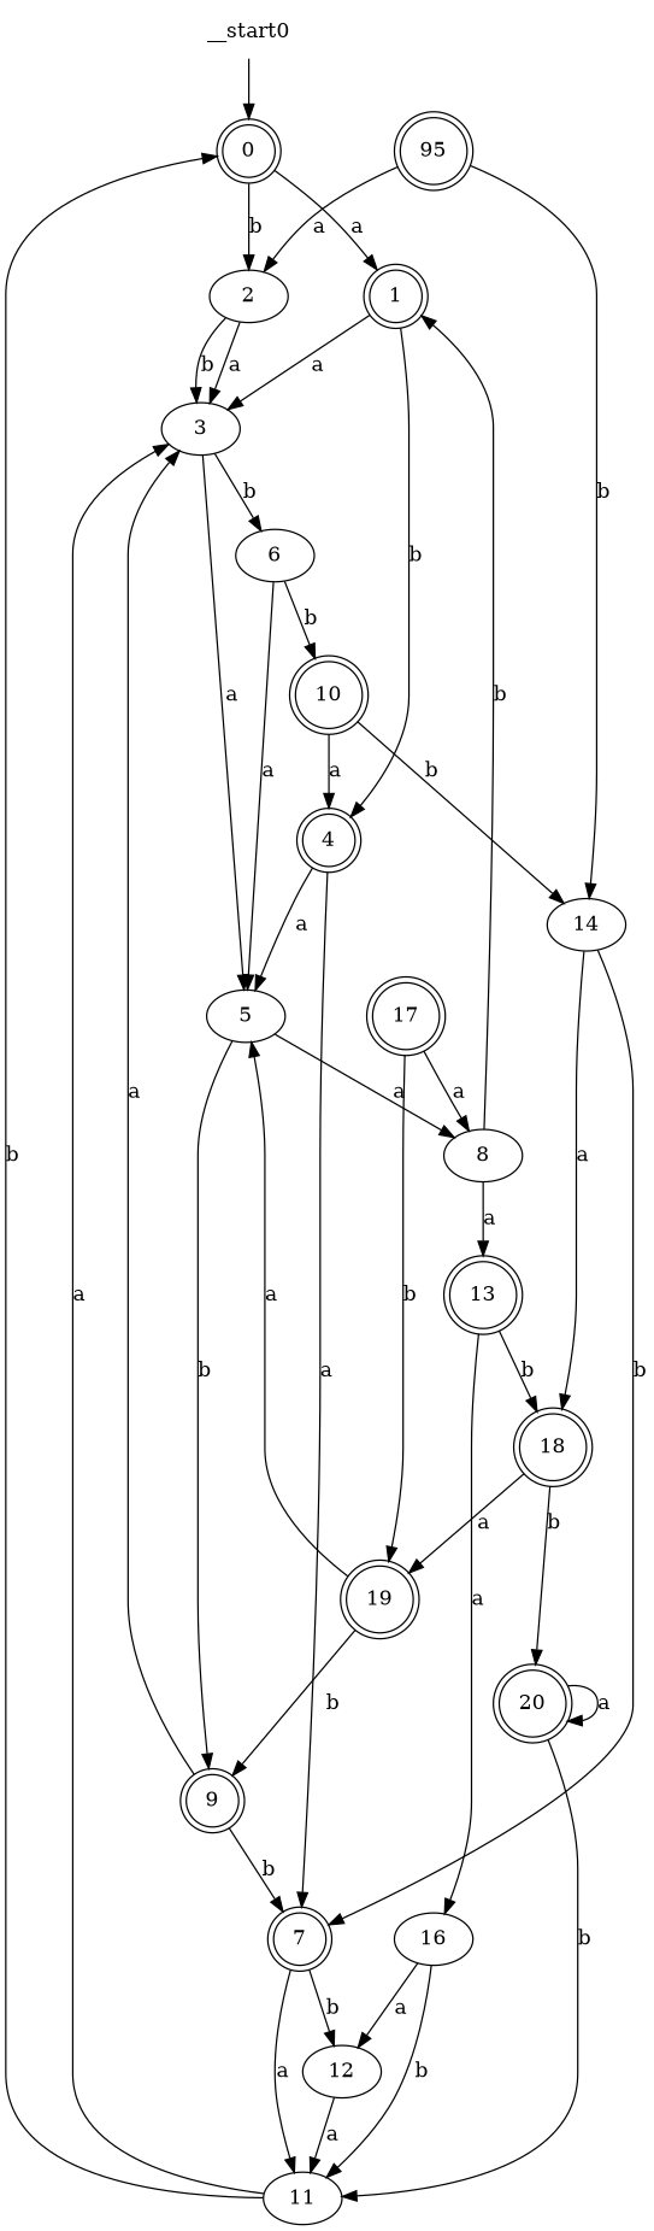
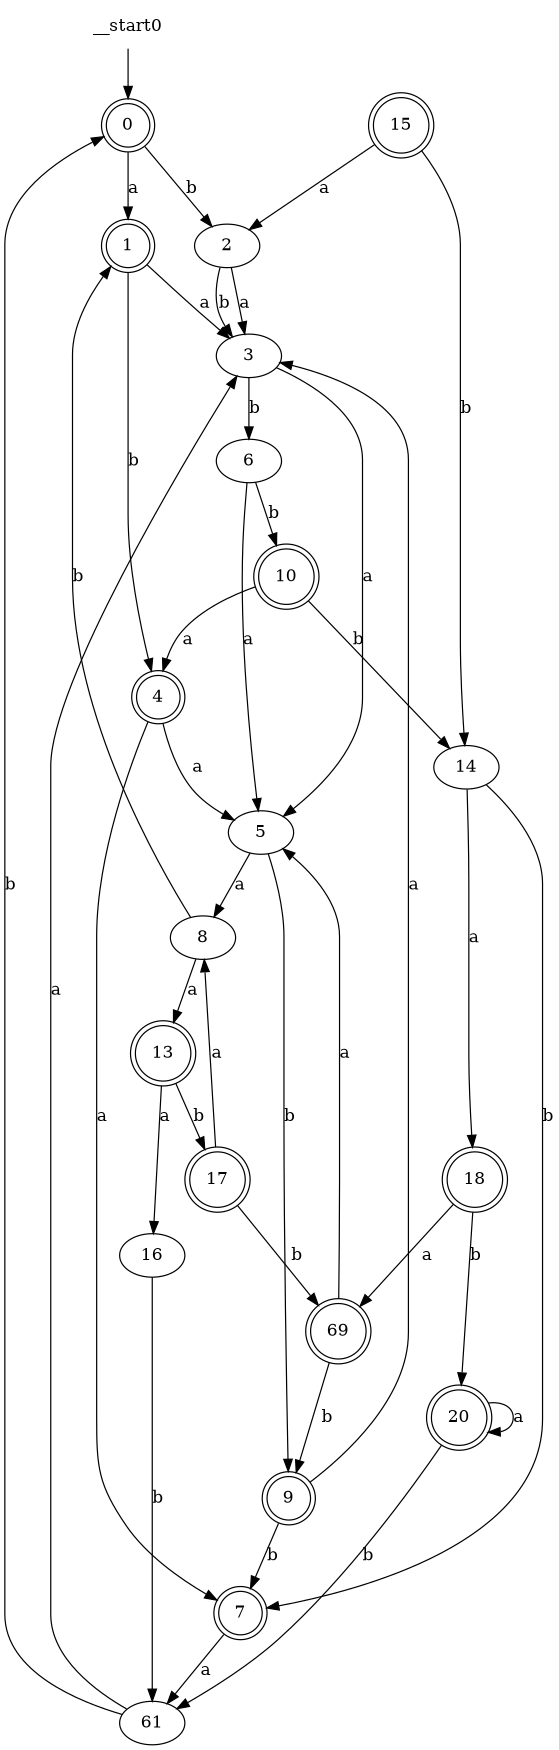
  digraph {
    node [shape=doublecircle]
    __start0 [shape=none]
    0
    1
    2 [shape=""]
    3 [shape=""]
    4
    5 [shape=""]
    6 [shape=""]
    7
    8 [shape=""]
    9
    10
-   11 [shape=""]
-   12 [shape=""]
+   11 [label=61 shape=""]
    13
    14 [shape=""]
    16 [shape=""]
    17
    18
-   15 [label=95]
-   19
+   15
+   19 [label=69]
    20
    __start0 -> 0
    0 -> 1 [label=a]
    0 -> 2 [label=b]
    1 -> 3 [label=a]
    1 -> 4 [label=b]
    2 -> 3 [label=a]
    2 -> 3 [label=b]
    3 -> 5 [label=a]
    3 -> 6 [label=b]
    4 -> 5 [label=a]
    4 -> 7 [label=a]
    5 -> 8 [label=a]
    5 -> 9 [label=b]
    6 -> 5 [label=a]
    6 -> 10 [label=b]
    7 -> 11 [label=a]
-   7 -> 12 [label=b]
    8 -> 1 [label=b]
    8 -> 13 [label=a]
    9 -> 3 [label=a]
    9 -> 7 [label=b]
    10 -> 4 [label=a]
    10 -> 14 [label=b]
    11 -> 0 [label=b]
    11 -> 3 [label=a]
-   12 -> 11 [label=a]
    13 -> 16 [label=a]
-   13 -> 18 [label=b]
+   13 -> 17 [label=b]
    14 -> 7 [label=b]
    14 -> 18 [label=a]
    16 -> 11 [label=b]
-   16 -> 12 [label=a]
    17 -> 8 [label=a]
    17 -> 19 [label=b]
    18 -> 19 [label=a]
    18 -> 20 [label=b]
    15 -> 2 [label=a]
    15 -> 14 [label=b]
    19 -> 5 [label=a]
    19 -> 9 [label=b]
    20 -> 11 [label=b]
    20 -> 20 [label=a]
  }
